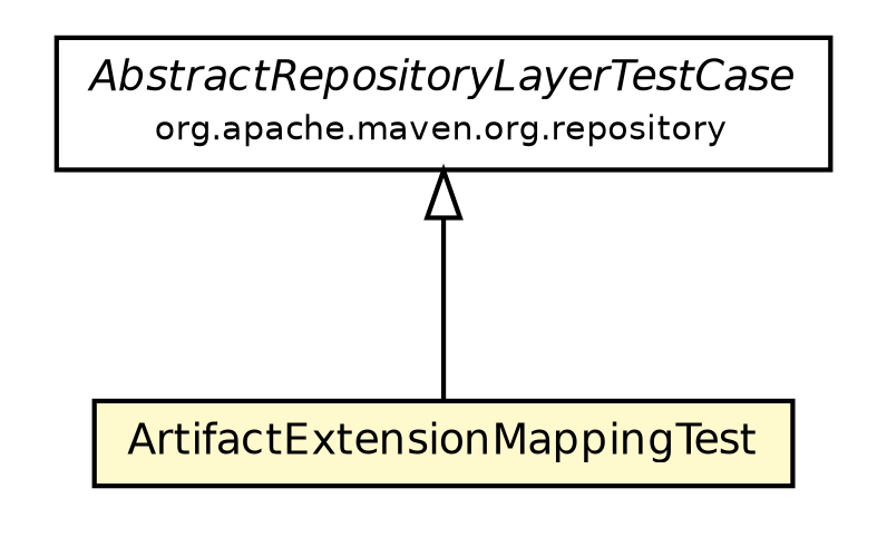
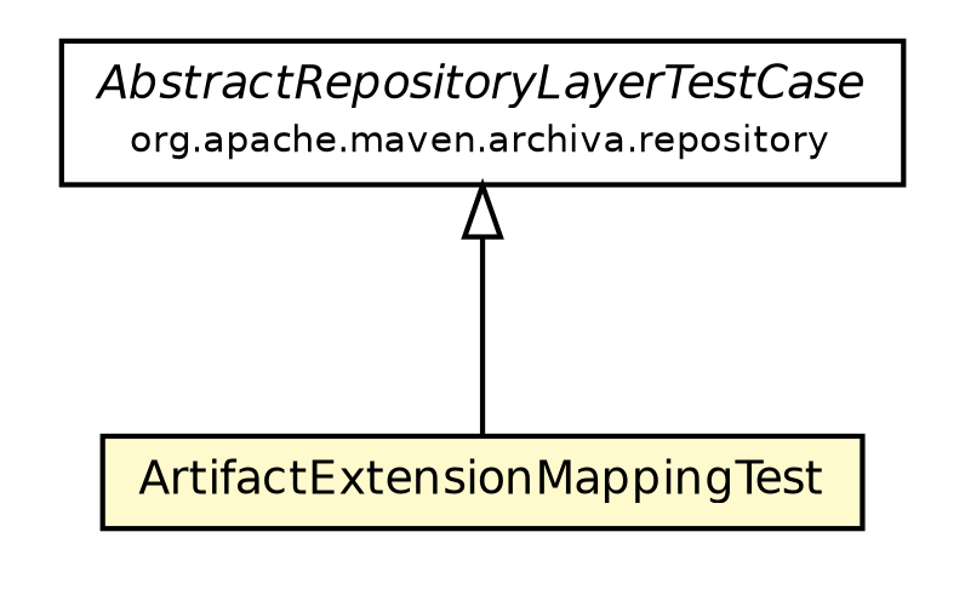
  digraph {
    node [fontcolor=black fontname=Helvetica fontsize=9.0 shape=plaintext]
-   n1 [label=<<table border="0" cellborder="1" cellspacing="0" cellpadding="2" port="p" href="../AbstractRepositoryLayerTestCase.html"> 		<tr><td><table border="0" cellspacing="0" cellpadding="1"> 			<tr><td><font face="Helvetica-Oblique"> AbstractRepositoryLayerTestCase </font></td></tr> 			<tr><td><font point-size="7.0"> org.apache.maven.org.repository </font></td></tr> 		</table></td></tr> 		</table>>]
+   n1 [label=<<table border="0" cellborder="1" cellspacing="0" cellpadding="2" port="p" href="../AbstractRepositoryLayerTestCase.html"> 		<tr><td><table border="0" cellspacing="0" cellpadding="1"> 			<tr><td><font face="Helvetica-Oblique"> AbstractRepositoryLayerTestCase </font></td></tr> 			<tr><td><font point-size="7.0"> org.apache.maven.archiva.repository </font></td></tr> 		</table></td></tr> 		</table>>]
    n2 [label=<<table border="0" cellborder="1" cellspacing="0" cellpadding="2" port="p" bgcolor="lemonChiffon" href="./ArtifactExtensionMappingTest.html"> 		<tr><td><table border="0" cellspacing="0" cellpadding="1"> 			<tr><td> ArtifactExtensionMappingTest </td></tr> 		</table></td></tr> 		</table>>]
    n1 -> n2 [arrowtail=empty dir=back fontname=Helvetica fontsize=10 headport=p labelfontname=Helvetica labelfontsize=10 tailport=p]
  }
